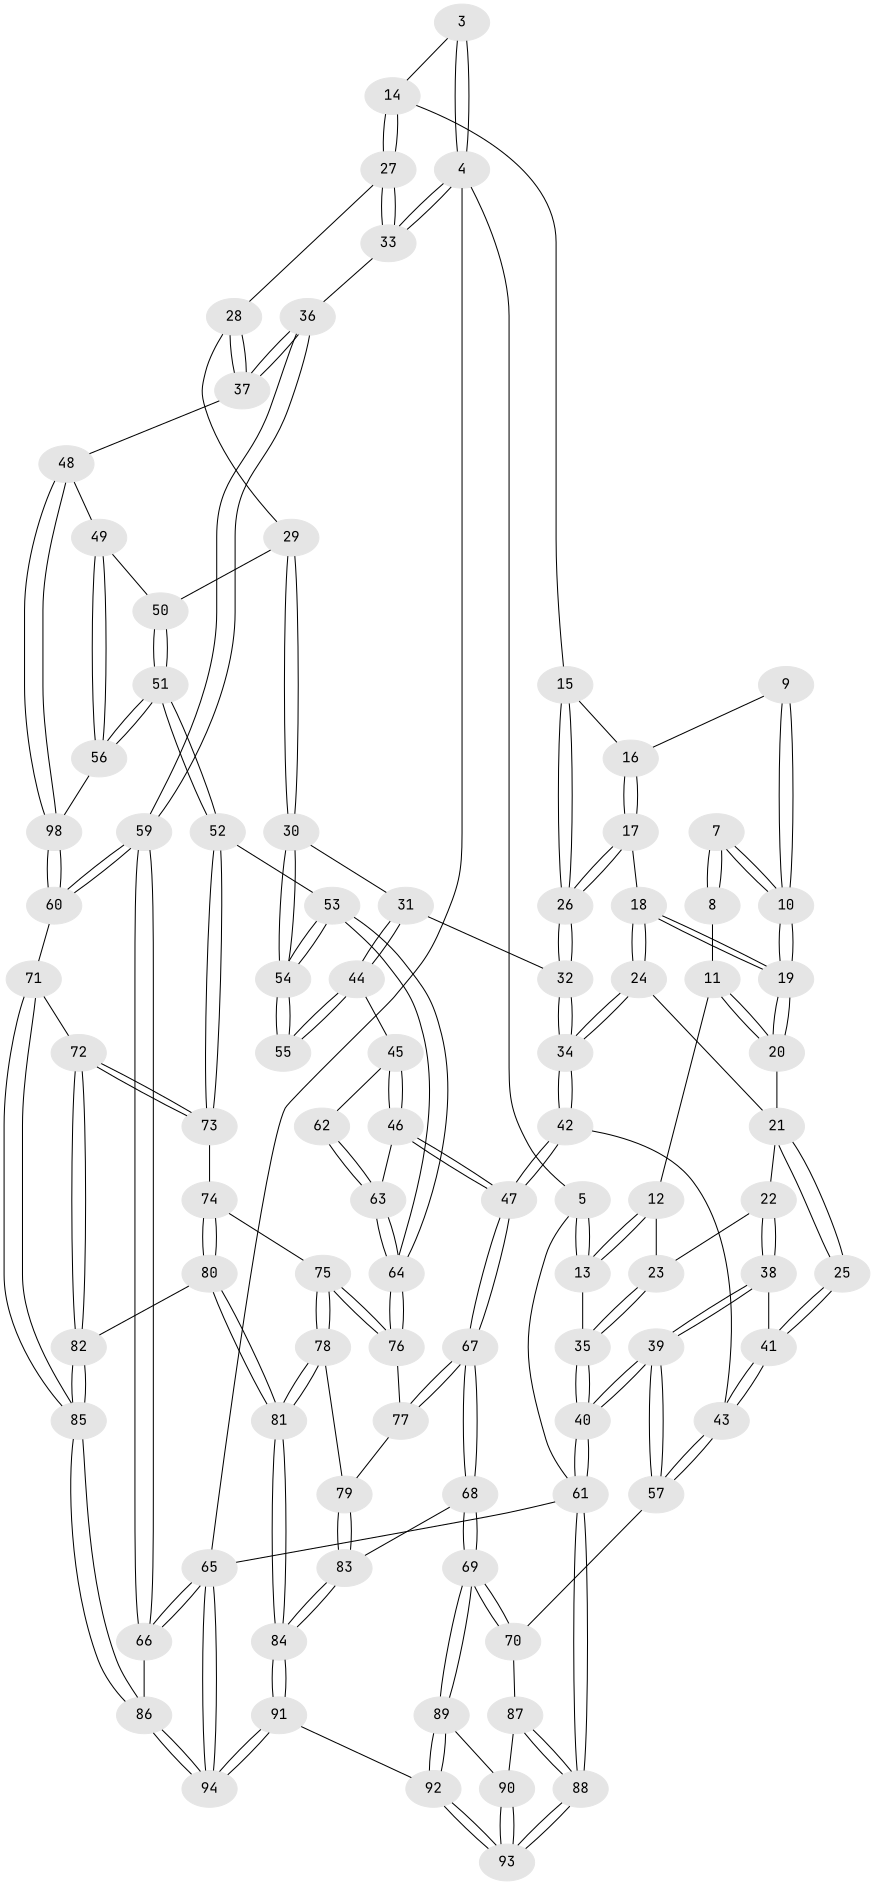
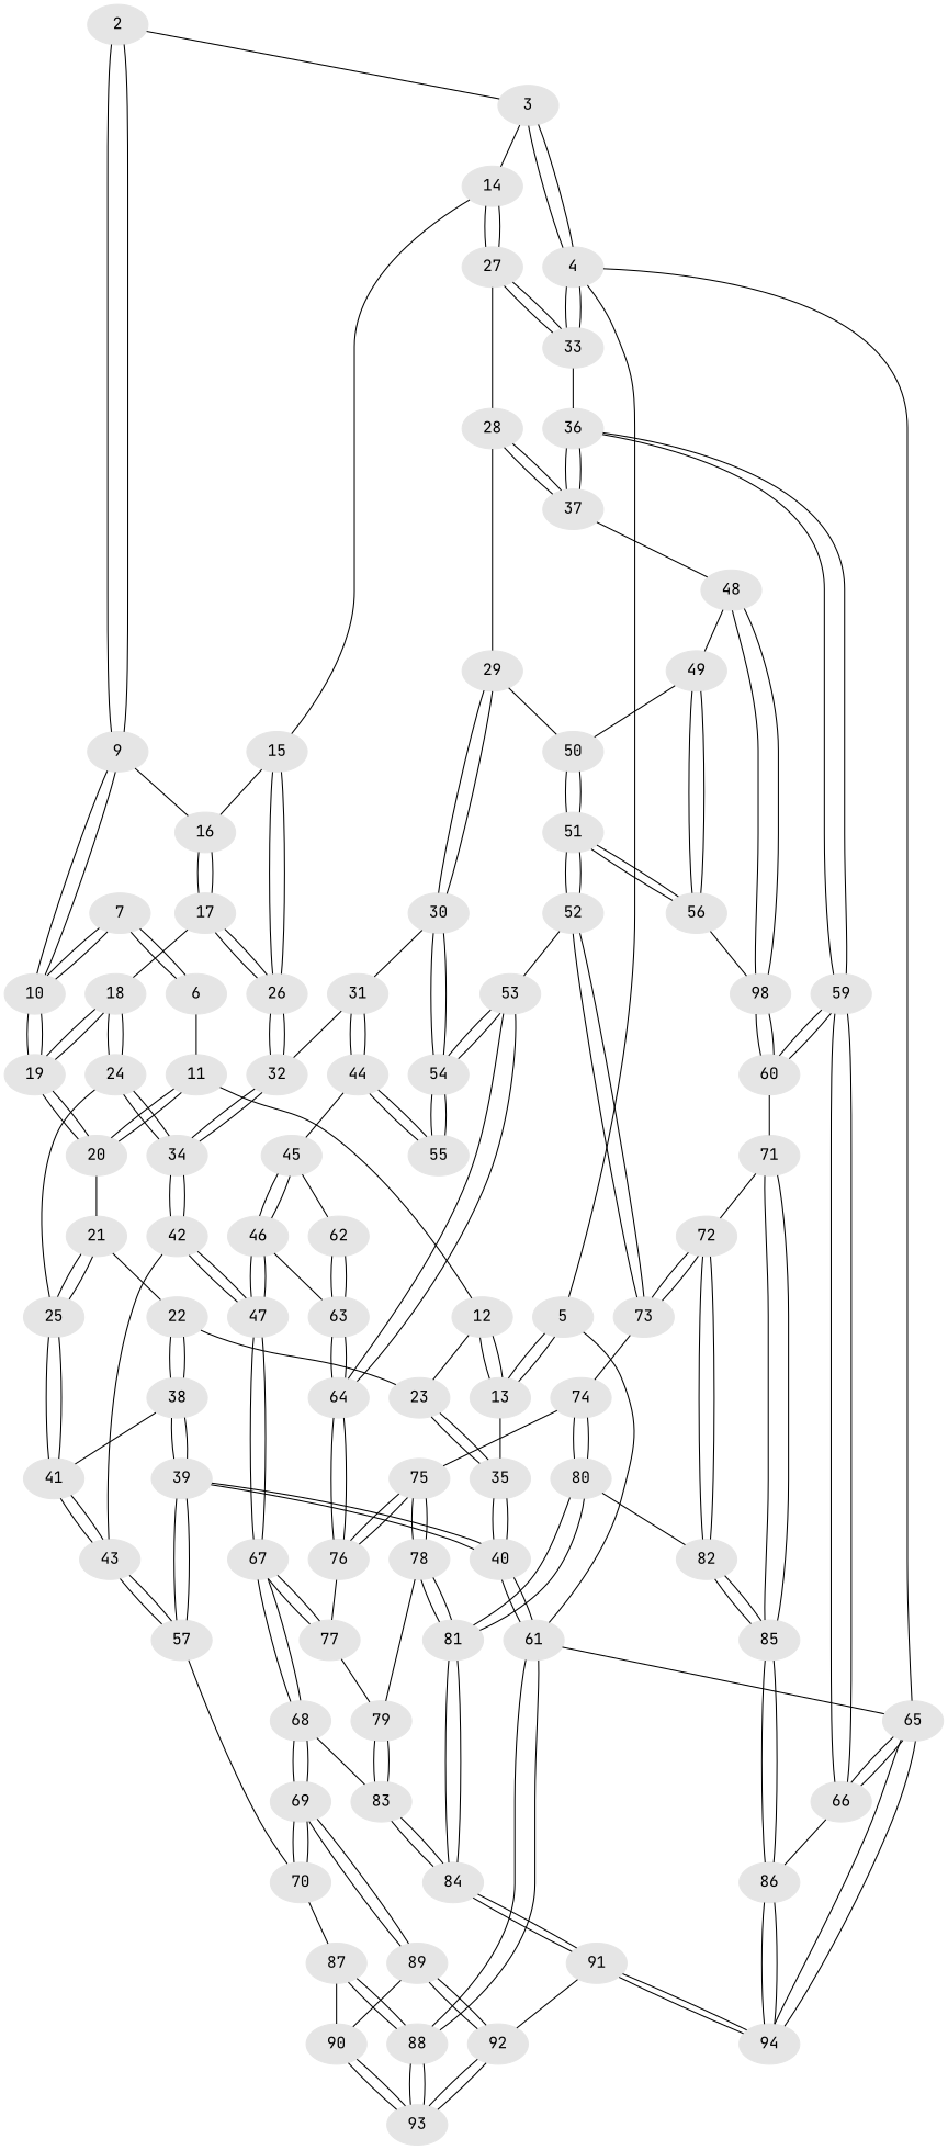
  graph {
    fontname="JetBrains Mono"
    node [color=gray90 fontname="JetBrains Mono" style=filled]
    edge [fontname="JetBrains Mono"]
+   2
    3
    9
    7
-   8
+   8 [label=6]
    10
    4
    14
    16
    5
    33
    65
    15
    27
    13
    61
    36
    66
    94
    35
    88
    11
    19
    12
    20
    17
    23
    21
    40
    26
    28
    32
    18
    24
    25
    34
    22
    38
    41
    39
    42
    43
    29
    37
    30
    50
    48
    31
    54
    51
    44
    55
    45
    59
    47
    60
    49
    n58 [label=98]
    57
    70
    67
    46
    62
    63
    64
    68
    77
    56
    52
    53
    73
    74
    76
    87
    71
    86
    72
    85
    93
    69
    83
    79
    89
    84
    90
    92
    82
    75
    80
    78
    81
    91
+   2 -- 3
+   2 -- 9
+   2 -- 9
    3 -- 4
    3 -- 4
    3 -- 14
    9 -- 10
    9 -- 10
    9 -- 16
    7 -- 8
    7 -- 8
    7 -- 10
    7 -- 10
    8 -- 11
    10 -- 19
    10 -- 19
    4 -- 5
    4 -- 33
    4 -- 33
    4 -- 65
    14 -- 15
    14 -- 27
    14 -- 27
    16 -- 17
    16 -- 17
    5 -- 13
    5 -- 13
    5 -- 61
    33 -- 36
    65 -- 66
    65 -- 66
    65 -- 94
    65 -- 94
    15 -- 16
    15 -- 26
    15 -- 26
    27 -- 33
    27 -- 33
    27 -- 28
    13 -- 35
    61 -- 65
    61 -- 88
    61 -- 88
    36 -- 37
    36 -- 37
    36 -- 59
    36 -- 59
    66 -- 86
    35 -- 40
    35 -- 40
    88 -- 93
    88 -- 93
    11 -- 12
    11 -- 20
    11 -- 20
    19 -- 20
    19 -- 20
    12 -- 13
    12 -- 13
    12 -- 23
    20 -- 21
    17 -- 26
    17 -- 26
    17 -- 18
    23 -- 35
    23 -- 35
    21 -- 25
    21 -- 25
    21 -- 22
    40 -- 61
    40 -- 61
    26 -- 32
    26 -- 32
    28 -- 29
    28 -- 37
    28 -- 37
    32 -- 34
    32 -- 34
    18 -- 19
    18 -- 19
    18 -- 24
    18 -- 24
-   24 -- 21
+   24 -- 25
    24 -- 34
    24 -- 34
    25 -- 41
    25 -- 41
    34 -- 42
    34 -- 42
    22 -- 23
    22 -- 38
    22 -- 38
    38 -- 41
    38 -- 39
    38 -- 39
    41 -- 43
    41 -- 43
    39 -- 40
    39 -- 40
    39 -- 57
    39 -- 57
    42 -- 43
    42 -- 47
    42 -- 47
    43 -- 57
    43 -- 57
    29 -- 30
    29 -- 30
    29 -- 50
    37 -- 48
    30 -- 31
    30 -- 54
    30 -- 54
    50 -- 51
    50 -- 51
    48 -- 49
    48 -- n58
    48 -- n58
    31 -- 32
    31 -- 44
    31 -- 44
    54 -- 55
    54 -- 55
    51 -- 56
    51 -- 56
    51 -- 52
    51 -- 52
    44 -- 55
    44 -- 55
    44 -- 45
    45 -- 46
    45 -- 46
    45 -- 62
    59 -- 66
    59 -- 66
    59 -- 60
    59 -- 60
    47 -- 67
    47 -- 67
    60 -- 71
    49 -- 50
    49 -- 56
    49 -- 56
    n58 -- 60
    n58 -- 60
    57 -- 70
    70 -- 87
    67 -- 68
    67 -- 68
    67 -- 77
    67 -- 77
    46 -- 47
    46 -- 47
    46 -- 63
    62 -- 63
    62 -- 63
    63 -- 64
    63 -- 64
    64 -- 76
    64 -- 76
    68 -- 69
    68 -- 69
    68 -- 83
    77 -- 79
    56 -- n58
    52 -- 53
    52 -- 73
    52 -- 73
    53 -- 54
    53 -- 54
    53 -- 64
    53 -- 64
    73 -- 74
    74 -- 75
    74 -- 80
    74 -- 80
    76 -- 77
    87 -- 88
    87 -- 88
    87 -- 90
    71 -- 72
    71 -- 85
    71 -- 85
    86 -- 94
    86 -- 94
    72 -- 73
    72 -- 73
    72 -- 82
    72 -- 82
    85 -- 86
    85 -- 86
    69 -- 70
    69 -- 70
    69 -- 89
    69 -- 89
    83 -- 84
    83 -- 84
    79 -- 83
    79 -- 83
    89 -- 90
    89 -- 92
    89 -- 92
    84 -- 91
    84 -- 91
    90 -- 93
    90 -- 93
    92 -- 93
    92 -- 93
    82 -- 85
    82 -- 85
    75 -- 76
    75 -- 76
    75 -- 78
    75 -- 78
    80 -- 82
    80 -- 81
    80 -- 81
    78 -- 79
    78 -- 81
    78 -- 81
    81 -- 84
    81 -- 84
    91 -- 94
    91 -- 94
    91 -- 92
  }
